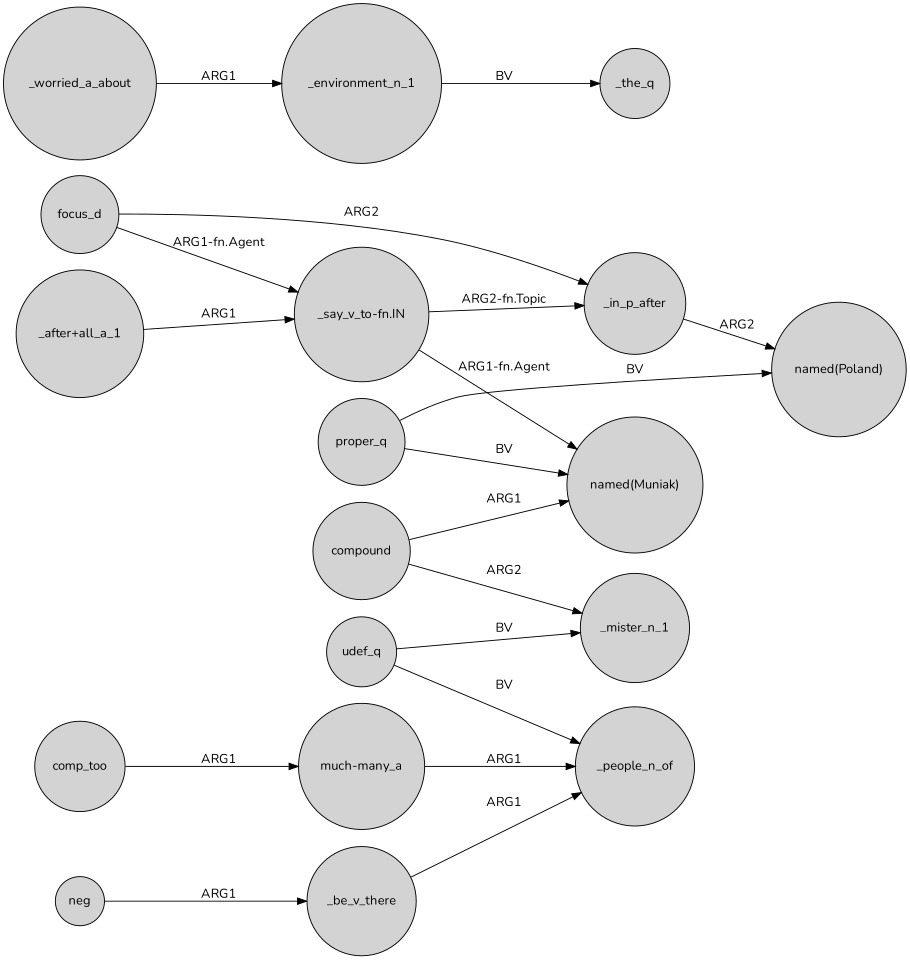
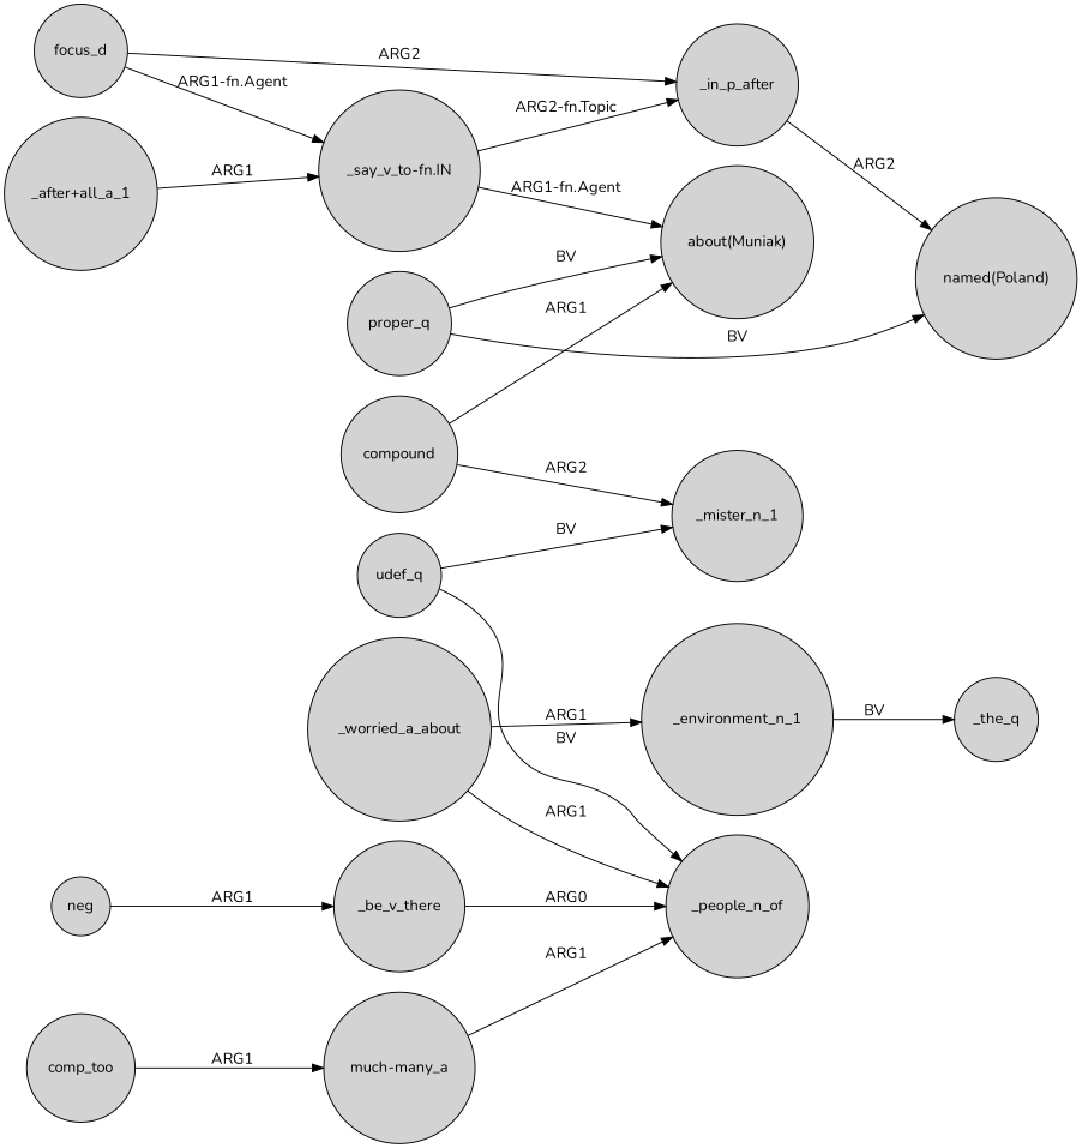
  digraph {
    fontname=Nunito
    rankdir=LR
    node [fontname=Nunito shape=circle style=filled]
    edge [fontname=Nunito]
    compound
-   "named(Muniak)"
+   "named(Muniak)" [label="about(Muniak)"]
    _mister_n_1
    _environment_n_1
    _the_q
    n6 [label=_in_p_after]
    "named(Poland)"
    "_say_v_to-fn.IN"
    _worried_a_about
    _people_n_of
    comp_too
    "much-many_a"
    focus_d
    "_after+all_a_1"
    udef_q
    proper_q
    _be_v_there
    neg
    compound -> "named(Muniak)" [label=ARG1]
    compound -> _mister_n_1 [label=ARG2]
    _environment_n_1 -> _the_q [label=BV]
    n6 -> "named(Poland)" [label=ARG2]
    "_say_v_to-fn.IN" -> "named(Muniak)" [label="ARG1-fn.Agent"]
    "_say_v_to-fn.IN" -> n6 [label="ARG2-fn.Topic"]
    _worried_a_about -> _environment_n_1 [label=ARG1]
+   _worried_a_about -> _people_n_of [label=ARG1]
    comp_too -> "much-many_a" [label=ARG1]
    "much-many_a" -> _people_n_of [label=ARG1]
    focus_d -> n6 [label=ARG2]
    focus_d -> "_say_v_to-fn.IN" [label="ARG1-fn.Agent"]
    "_after+all_a_1" -> "_say_v_to-fn.IN" [label=ARG1]
    udef_q -> _mister_n_1 [label=BV]
    udef_q -> _people_n_of [label=BV]
    proper_q -> "named(Muniak)" [label=BV]
    proper_q -> "named(Poland)" [label=BV]
-   _be_v_there -> _people_n_of [label=ARG1]
+   _be_v_there -> _people_n_of [label=ARG0]
    neg -> _be_v_there [label=ARG1]
  }
